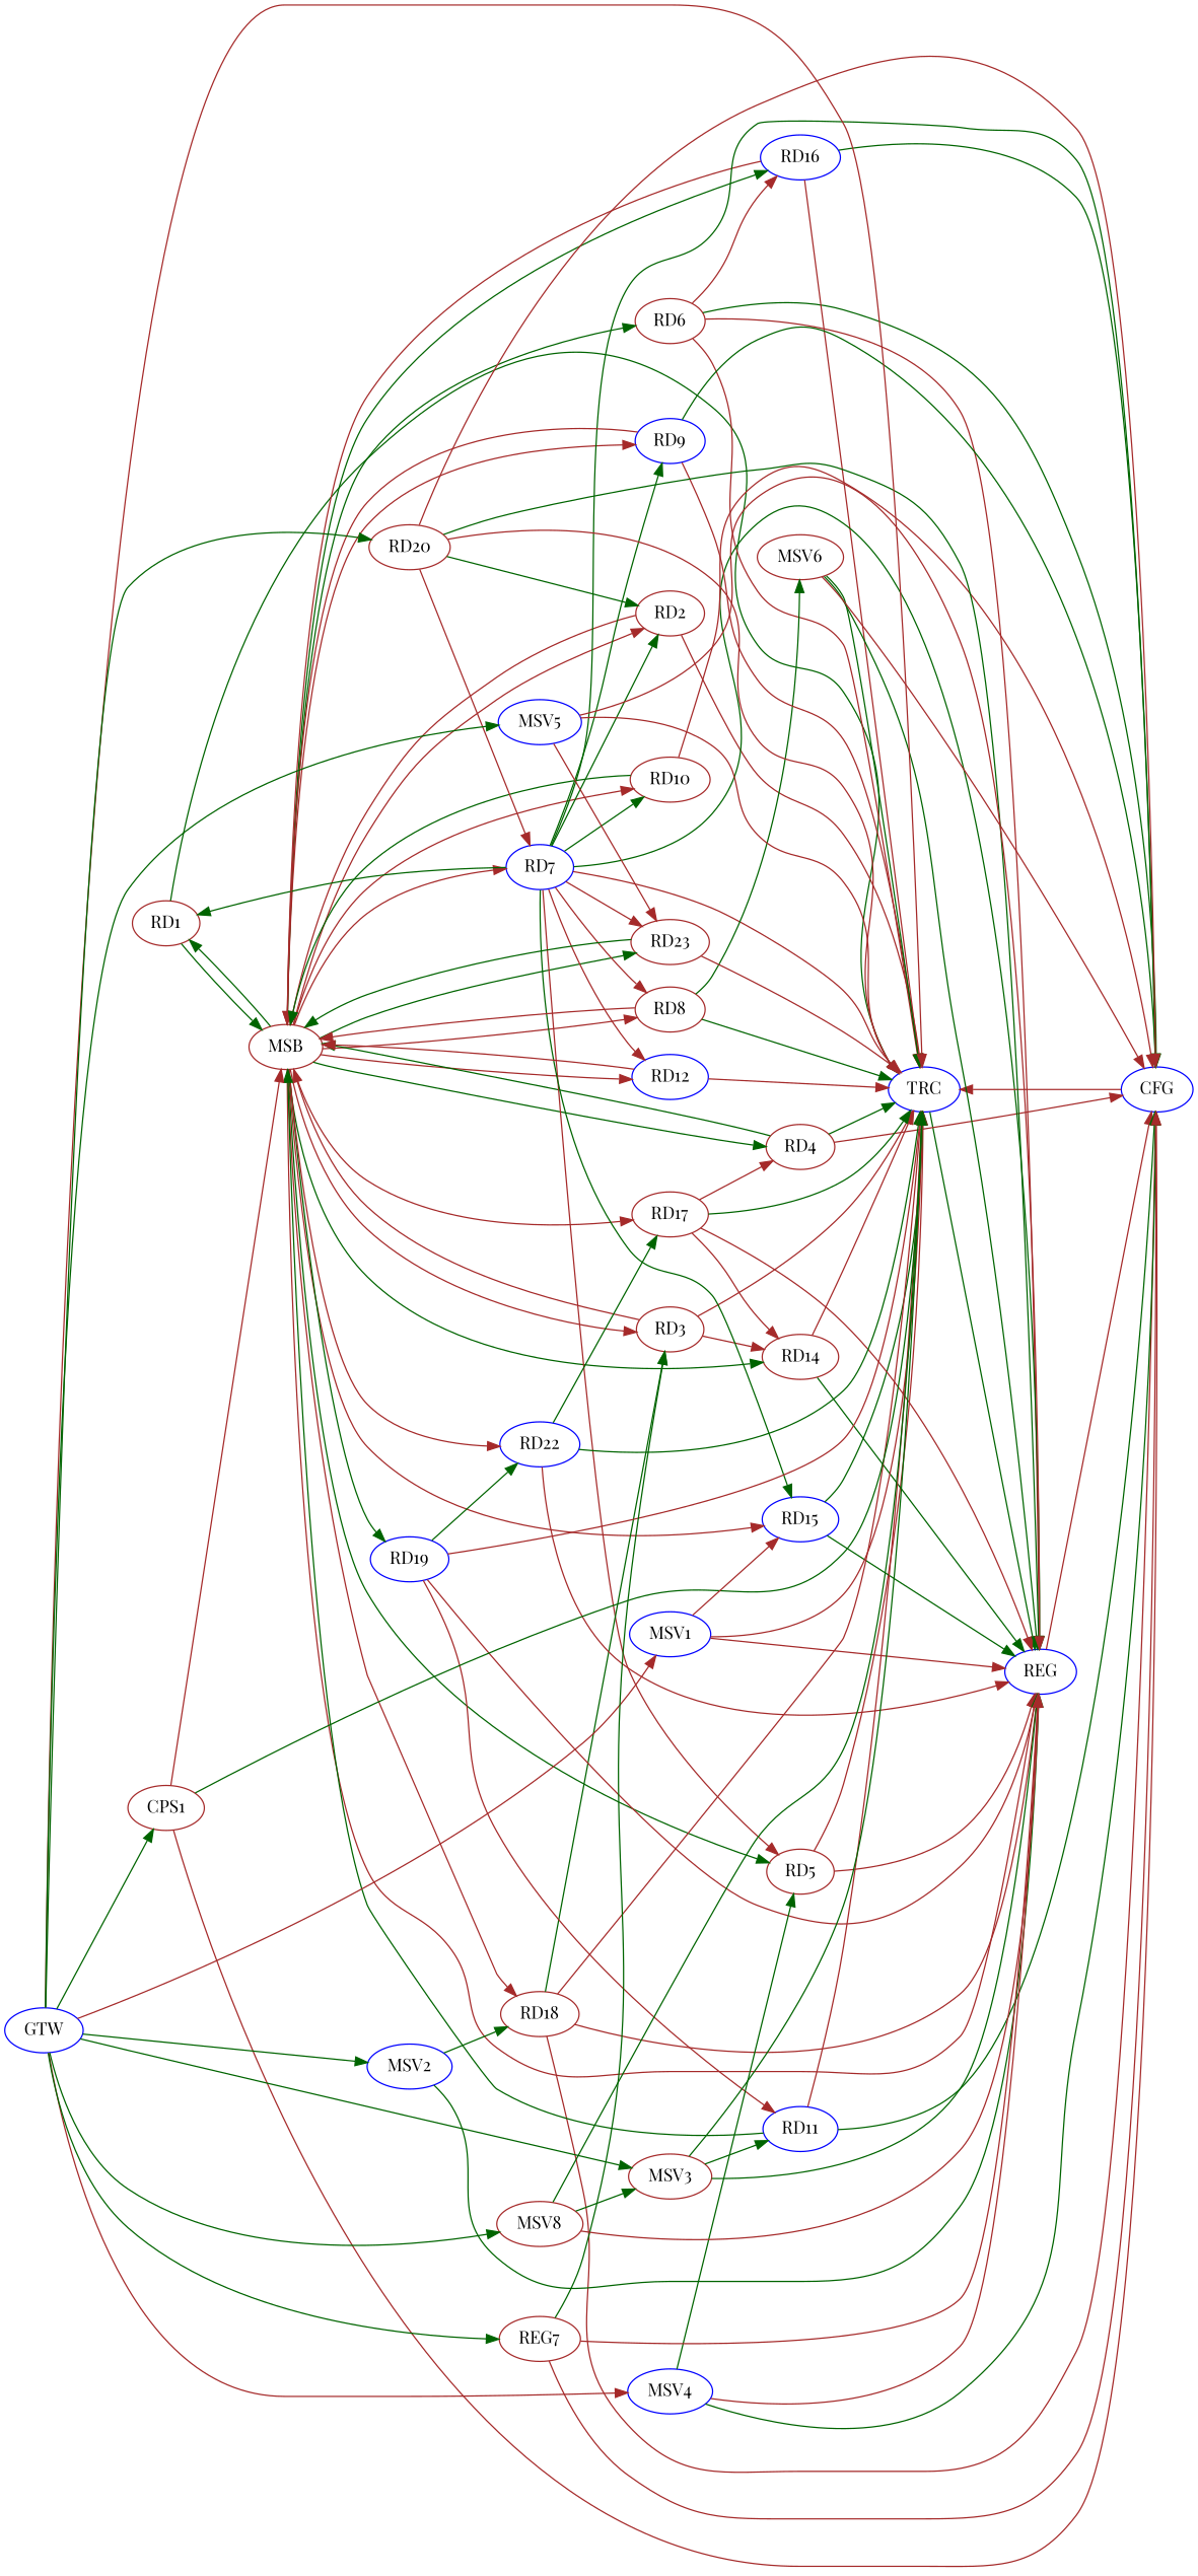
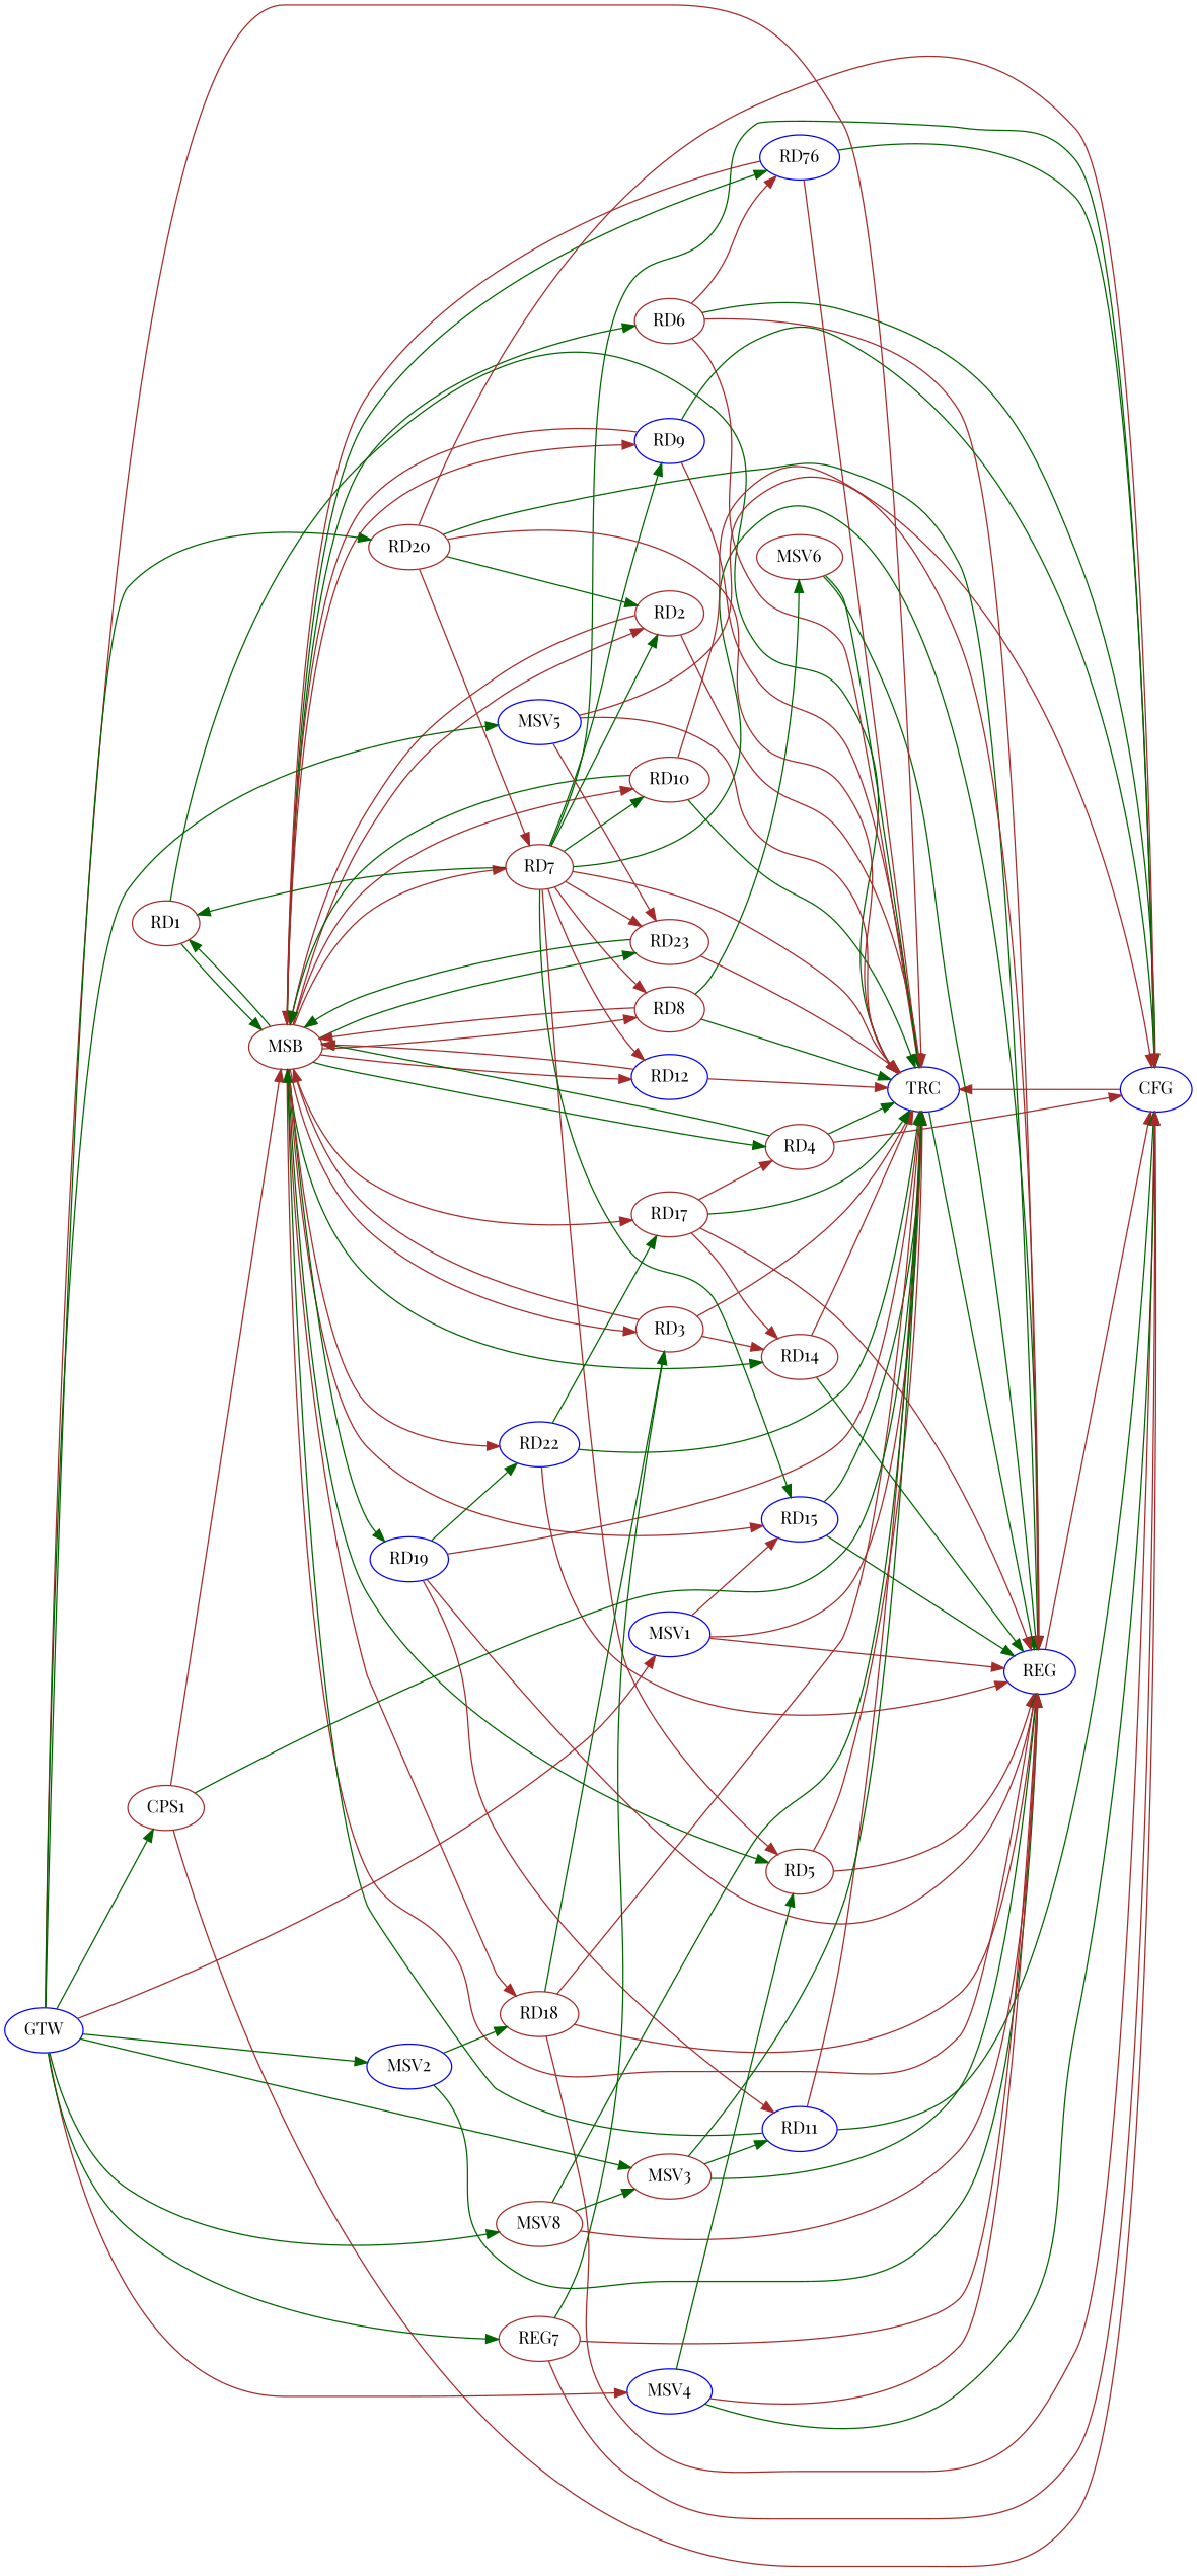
  strict digraph {
    fontname="Playfair Display"
    rankdir=LR
    node [color=brown fontname="Playfair Display"]
    edge [color=brown fontname="Playfair Display"]
    n1 [label=RD1]
    n2 [label=MSB]
    n3 [color=blue label=TRC]
    n4 [label=RD2]
    n5 [label=RD3]
    n6 [label=RD4]
    n7 [label=RD5]
    n8 [color=blue label=REG]
    n9 [label=RD6]
-   n10 [color=blue label=RD16]
-   n11 [color=blue label=RD7]
+   n10 [color=blue label=RD76]
+   n11 [label=RD7]
    n12 [label=RD8]
    n13 [color=blue label=RD9]
    n14 [label=RD10]
    n15 [color=blue label=RD12]
    n16 [color=blue label=RD15]
    n17 [label=RD23]
    n18 [label=RD14]
    n19 [label=RD17]
    n20 [label=RD18]
    n21 [color=blue label=RD19]
    n22 [color=blue label=RD22]
    n23 [color=blue label=CFG]
    n24 [label=MSV6]
    n25 [color=blue label=RD11]
    n26 [label=RD20]
    n27 [label=CPS1]
    n28 [color=blue label=GTW]
    n29 [color=blue label=MSV1]
    n30 [color=blue label=MSV2]
    n31 [label=MSV3]
    n32 [color=blue label=MSV4]
    n33 [color=blue label=MSV5]
    n34 [label=REG7]
    n35 [label=MSV8]
    n1 -> n2 [color=darkgreen]
    n1 -> n3 [color=darkgreen]
    n2 -> n1 [color=darkgreen]
    n2 -> n4
    n2 -> n5
    n2 -> n6 [color=darkgreen]
    n2 -> n7 [color=darkgreen]
    n2 -> n8
    n2 -> n9 [color=darkgreen]
    n2 -> n10 [color=darkgreen]
    n2 -> n11
    n2 -> n12
    n2 -> n13
    n2 -> n14
    n2 -> n15
    n2 -> n16
    n2 -> n17 [color=darkgreen]
    n2 -> n18 [color=darkgreen]
    n2 -> n19
    n2 -> n20
    n2 -> n21 [color=darkgreen]
    n2 -> n22
    n3 -> n8 [color=darkgreen]
    n4 -> n2
    n4 -> n3
    n5 -> n2
    n5 -> n3
    n5 -> n18
    n6 -> n2 [color=darkgreen]
    n6 -> n3 [color=darkgreen]
    n6 -> n23
    n7 -> n3
    n7 -> n8
    n8 -> n23
    n9 -> n3
    n9 -> n8
    n9 -> n10
    n9 -> n23 [color=darkgreen]
    n10 -> n2
    n10 -> n3
    n10 -> n23 [color=darkgreen]
    n11 -> n1 [color=darkgreen]
    n11 -> n3
    n11 -> n4 [color=darkgreen]
    n11 -> n7
    n11 -> n8 [color=darkgreen]
    n11 -> n12
    n11 -> n13 [color=darkgreen]
    n11 -> n14 [color=darkgreen]
    n11 -> n15
    n11 -> n16 [color=darkgreen]
    n11 -> n17
    n11 -> n23 [color=darkgreen]
    n12 -> n2
    n12 -> n3 [color=darkgreen]
    n12 -> n24 [color=darkgreen]
    n13 -> n2
    n13 -> n3
    n13 -> n23 [color=darkgreen]
    n14 -> n2 [color=darkgreen]
+   n14 -> n3 [color=darkgreen]
    n14 -> n23
    n15 -> n2
    n15 -> n3
    n16 -> n3 [color=darkgreen]
    n16 -> n8 [color=darkgreen]
    n17 -> n2 [color=darkgreen]
    n17 -> n3
    n18 -> n3
    n18 -> n8 [color=darkgreen]
    n19 -> n3 [color=darkgreen]
    n19 -> n6
    n19 -> n8
    n19 -> n18
    n20 -> n3
    n20 -> n5 [color=darkgreen]
    n20 -> n8
    n20 -> n23
    n21 -> n3
    n21 -> n8
    n21 -> n22 [color=darkgreen]
    n21 -> n25
    n22 -> n3 [color=darkgreen]
    n22 -> n8
    n22 -> n19 [color=darkgreen]
    n23 -> n3
    n24 -> n3 [color=darkgreen]
    n24 -> n8 [color=darkgreen]
-   n24 -> n23
    n25 -> n2 [color=darkgreen]
    n25 -> n3
    n25 -> n23 [color=darkgreen]
    n26 -> n3
    n26 -> n4 [color=darkgreen]
    n26 -> n8 [color=darkgreen]
    n26 -> n11
    n26 -> n23
    n27 -> n2
    n27 -> n3 [color=darkgreen]
    n27 -> n23
    n28 -> n3
    n28 -> n26 [color=darkgreen]
    n28 -> n27 [color=darkgreen]
    n28 -> n29
    n28 -> n30 [color=darkgreen]
    n28 -> n31 [color=darkgreen]
    n28 -> n32
    n28 -> n33 [color=darkgreen]
    n28 -> n34 [color=darkgreen]
    n28 -> n35 [color=darkgreen]
    n29 -> n3
    n29 -> n8
    n29 -> n16
    n30 -> n8 [color=darkgreen]
    n30 -> n20 [color=darkgreen]
    n31 -> n3 [color=darkgreen]
    n31 -> n8 [color=darkgreen]
    n31 -> n25 [color=darkgreen]
    n32 -> n7 [color=darkgreen]
    n32 -> n8
    n32 -> n23 [color=darkgreen]
    n33 -> n3
    n33 -> n8
    n33 -> n17
    n34 -> n5 [color=darkgreen]
    n34 -> n8
    n34 -> n23
    n35 -> n3 [color=darkgreen]
    n35 -> n8
    n35 -> n31 [color=darkgreen]
  }
